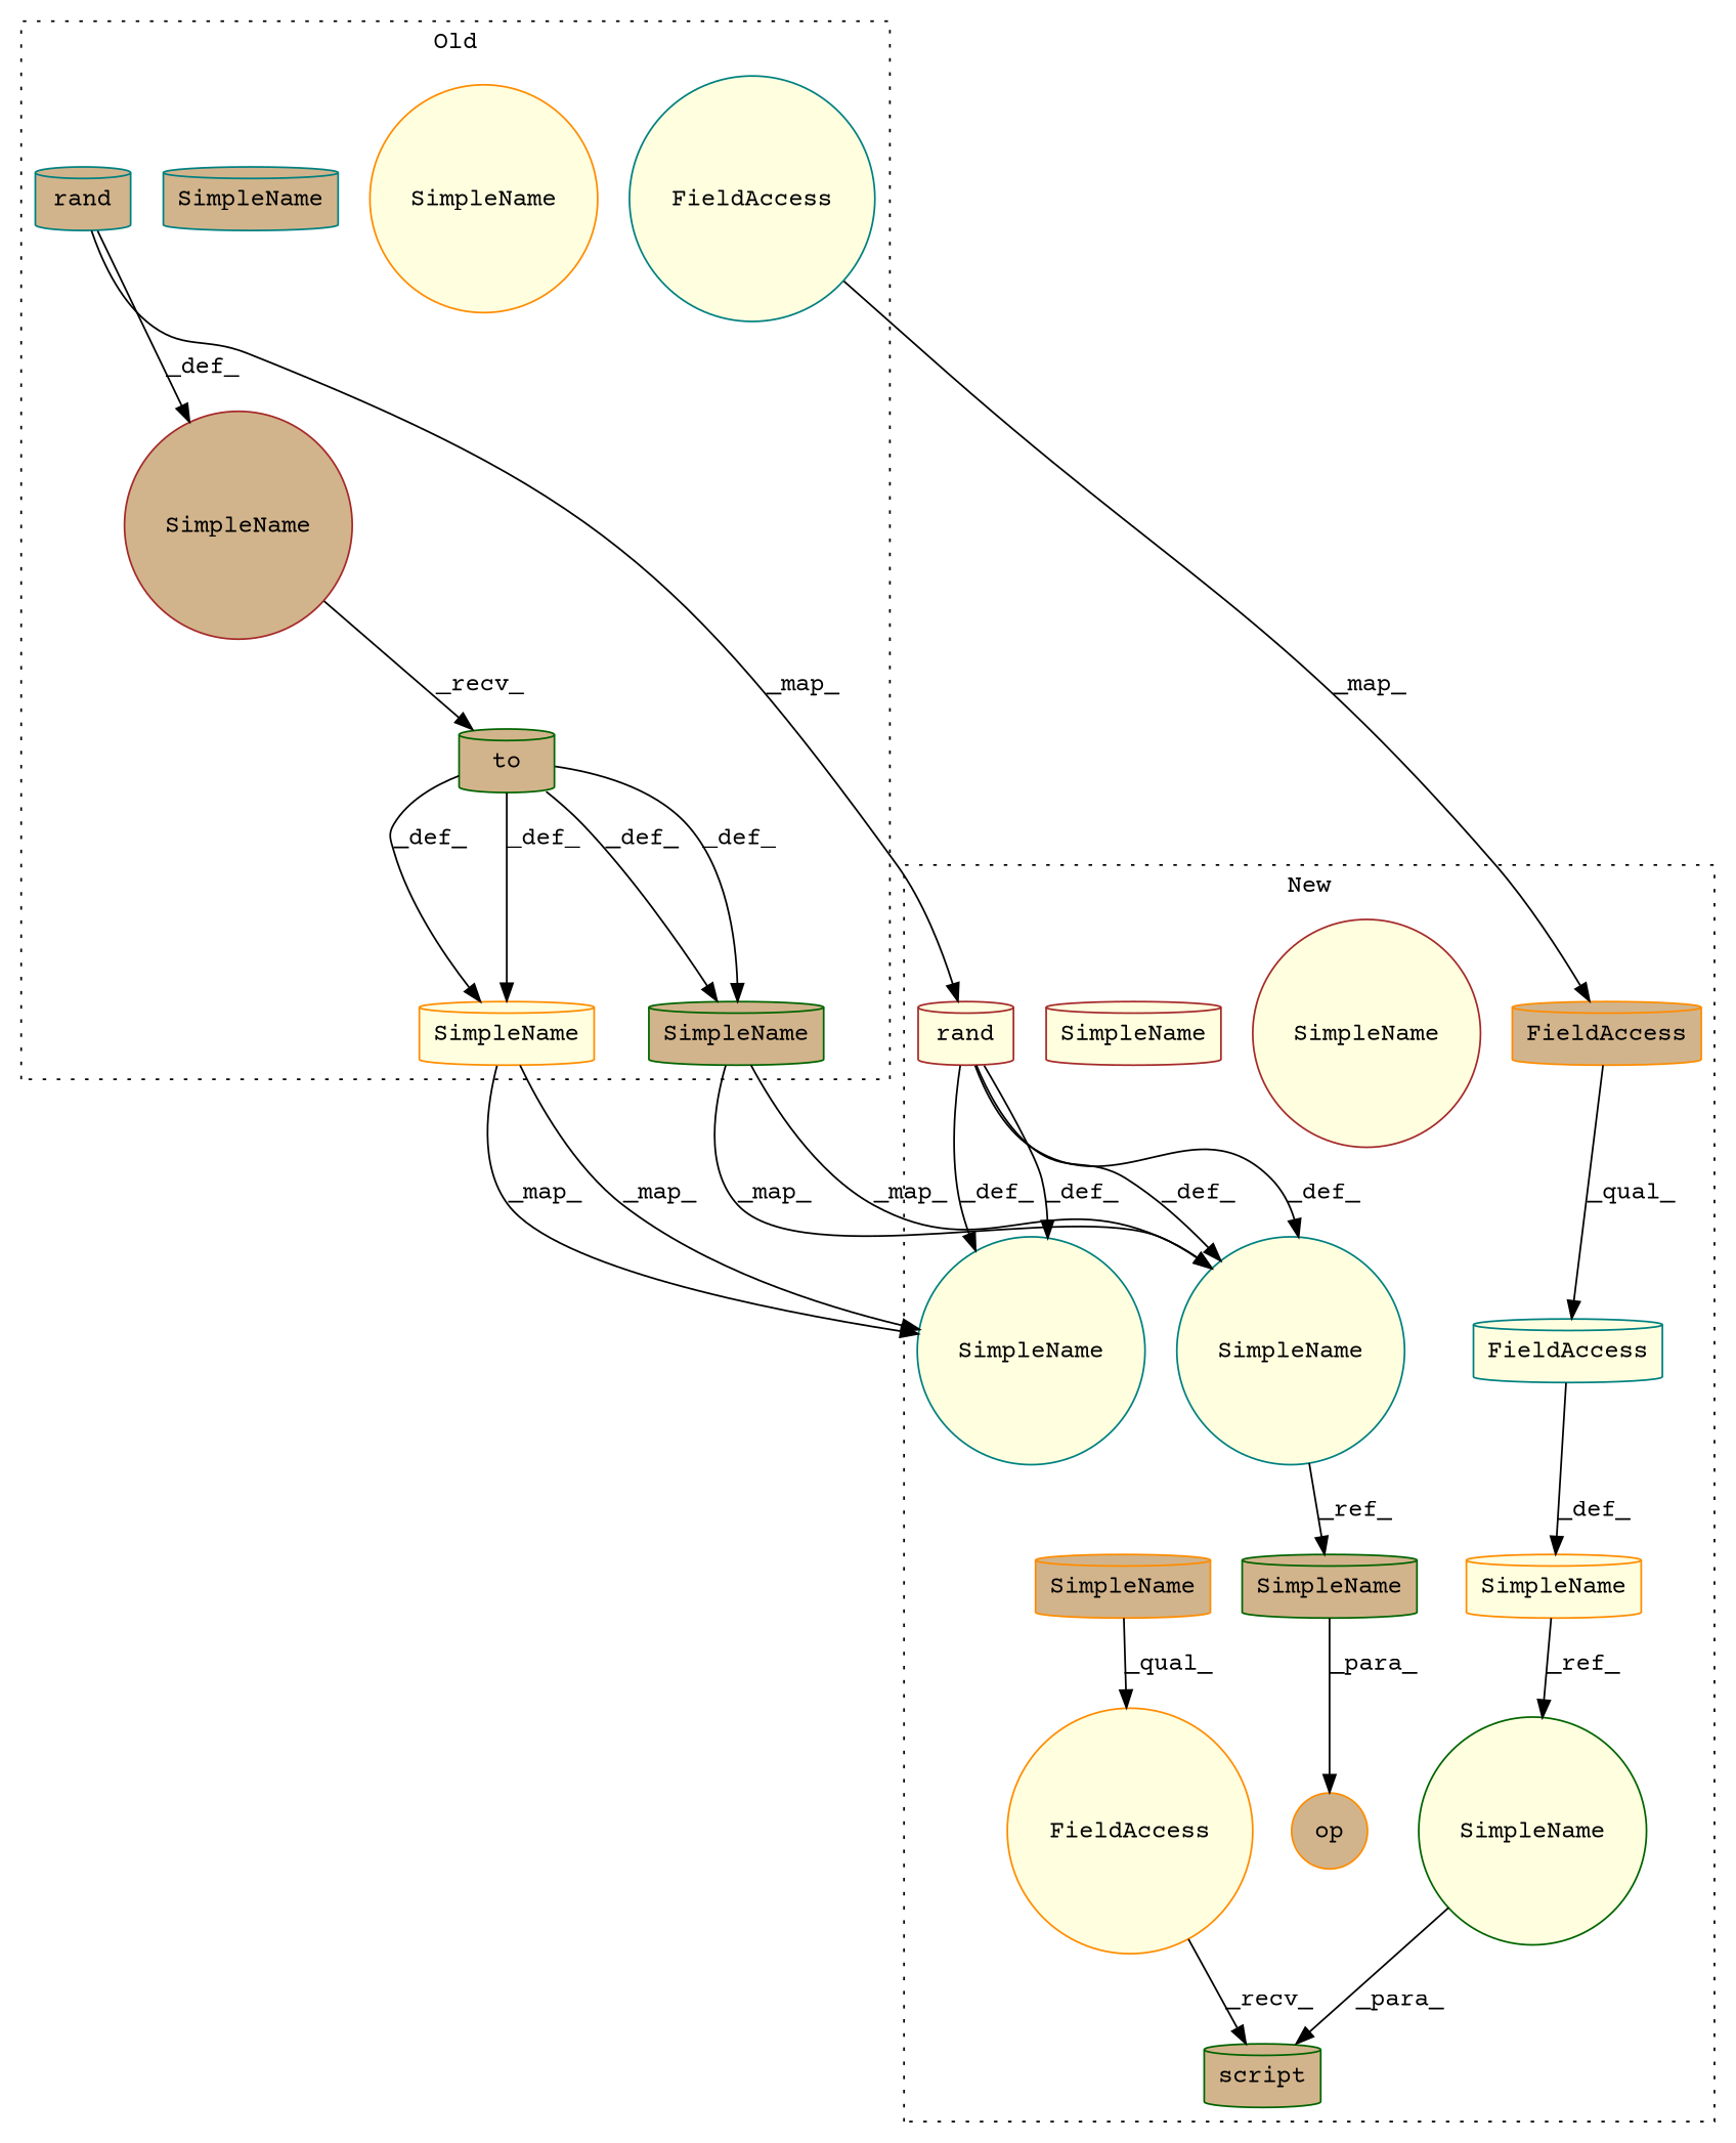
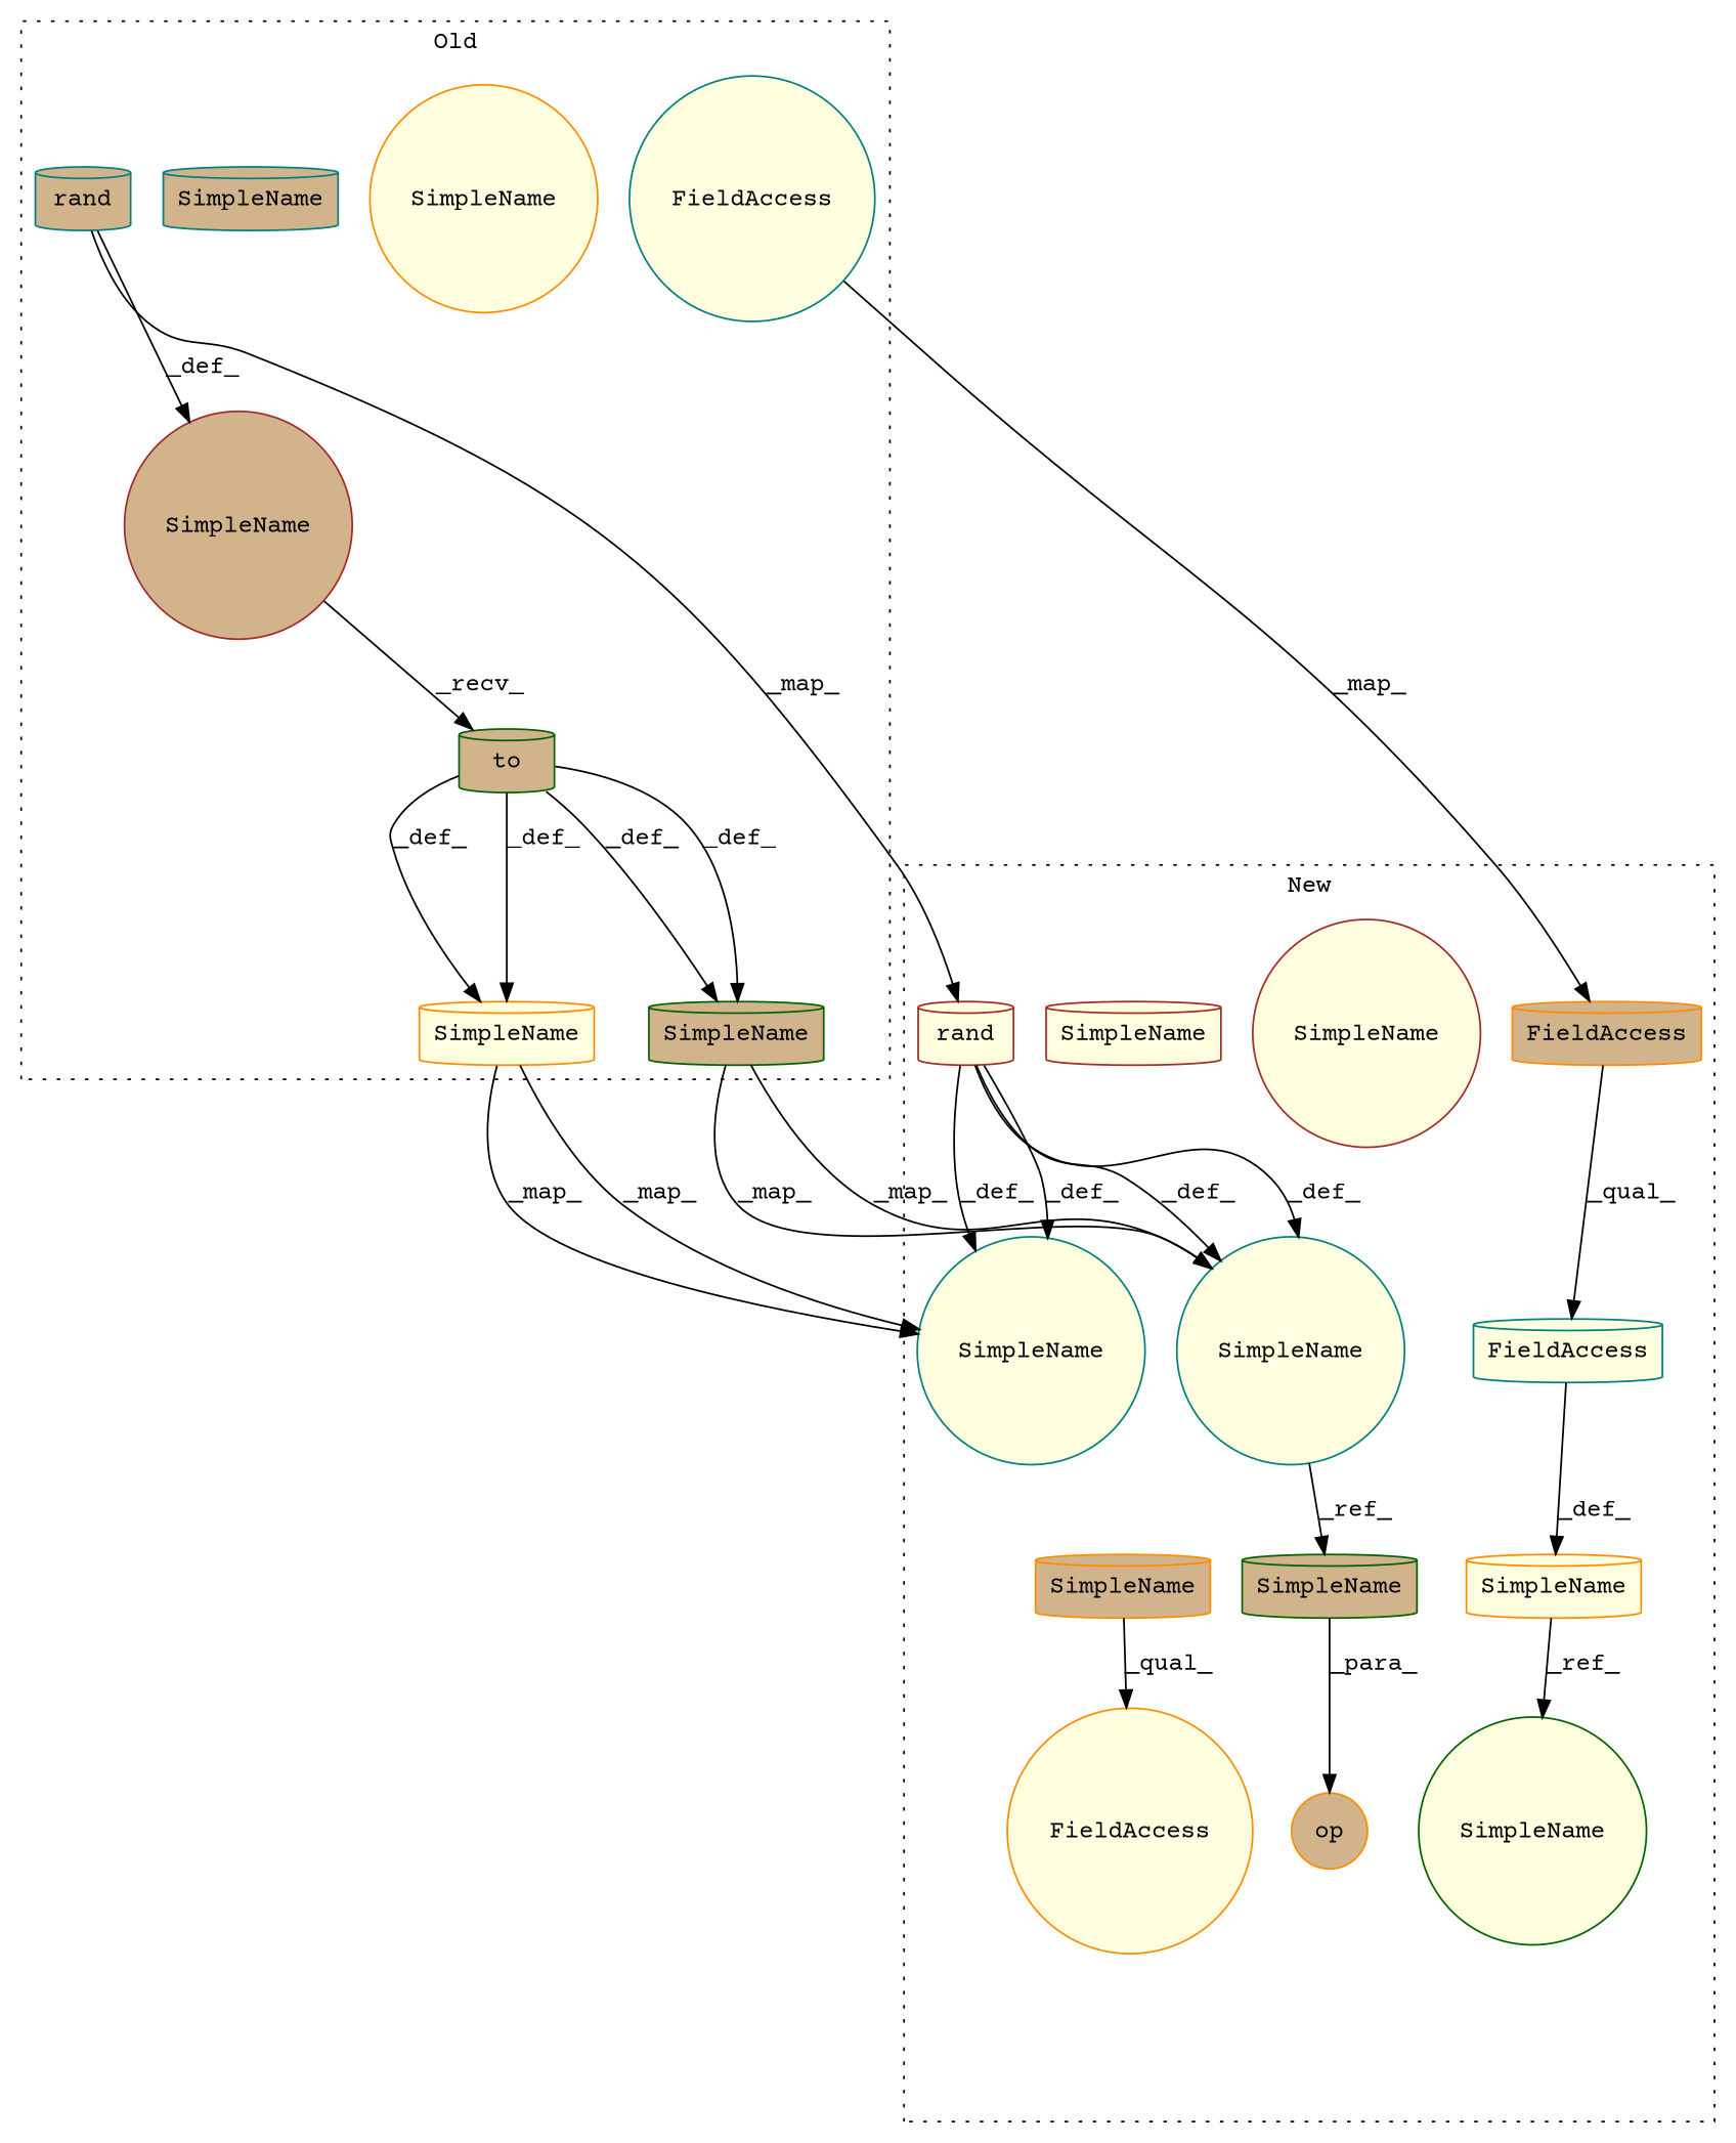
  digraph {
    fontname="Courier Prime"
    node [a=42 l=3 s=4749 shape=cylinder style=filled fillcolor=lightyellow color=darkorange fontname="Courier Prime"]
    edge [fontname="Courier Prime"]
    n1 [a=32 l="5,1" label=rand s="4719,4731" fillcolor=tan color=teal]
    n2 [l=6 label=SimpleName shape=circle]
    n3 [l=6 label=SimpleName]
    n4 [label=SimpleName s=4709 fillcolor=tan color=teal]
    n5 [label=SimpleName s=4709 fillcolor=tan color=darkgreen]
    n6 [label=SimpleName shape=circle fillcolor=tan color=brown l="" s=""]
    n7 [a=32 l="3,1" label=to s="4733,4742" fillcolor=tan color=darkgreen]
    n8 [a=22 l=14 label=FieldAccess s=4785 shape=circle color=teal]
    n9 [a=32 l="5,1" label=rand s="4593,4618" color=brown]
    n10 [l=6 label=SimpleName s=4701 shape=circle color=brown]
    n11 [l=6 label=SimpleName s=4701 shape=circle color=teal]
    n12 [label=SimpleName s=4583 color=brown]
    n13 [label=SimpleName s=4583 shape=circle color=teal]
    n14 [a=22 l=9 label=FieldAccess s=4675 shape=circle]
-   n15 [a=32 l="7,1" label=script s="4685,4694" fillcolor=tan color=darkgreen]
    n16 [l=2 label=SimpleName s=4625]
    n17 [a=22 l=31 label=FieldAccess s=4628 color=teal]
    n18 [a=22 l=14 label=FieldAccess s=4628 fillcolor=tan]
    n19 [a=32 l="3,1" label=op s="4737,4743" shape=circle fillcolor=tan]
    n20 [label=SimpleName s=4740 fillcolor=tan color=darkgreen]
    n21 [l=5 label=SimpleName s=4675 fillcolor=tan]
    n22 [l=2 label=SimpleName s=4692 shape=circle color=darkgreen]
    subgraph cluster_1 {
      label=Old
      style=dotted
      n1
      n2
      n3
      n4
      n5
      n6
      n7
      n8
    }
    subgraph cluster_2 {
      label=New
      style=dotted
      n9
      n10
      n11
      n12
      n13
      n14
-     n15
      n16
      n17
      n18
      n19
      n20
      n21
      n22
    }
    n1 -> n6 [label=_def_]
    n1 -> n9 [label=_map_]
    n3 -> n11 [label=_map_]
    n3 -> n11 [label=_map_]
    n5 -> n13 [label=_map_]
    n5 -> n13 [label=_map_]
    n6 -> n7 [label=_recv_]
    n7 -> n3 [label=_def_]
    n7 -> n3 [label=_def_]
    n7 -> n5 [label=_def_]
    n7 -> n5 [label=_def_]
    n8 -> n18 [label=_map_]
    n9 -> n11 [label=_def_]
    n9 -> n11 [label=_def_]
    n9 -> n13 [label=_def_]
    n9 -> n13 [label=_def_]
    n13 -> n20 [label=_ref_]
-   n14 -> n15 [label=_recv_]
    n16 -> n22 [label=_ref_]
    n17 -> n16 [label=_def_]
    n18 -> n17 [label=_qual_]
    n20 -> n19 [label=_para_]
    n21 -> n14 [label=_qual_]
-   n22 -> n15 [label=_para_]
  }
